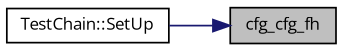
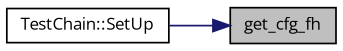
  digraph {
    rankdir=RL
    fontname="Open Sans"
    node [color=black fontname="Open Sans" fontsize=10 shape=record style=filled]
-   n1 [fillcolor=grey75 fontcolor=black height=0.2 label=cfg_cfg_fh width=0.4]
+   n1 [fillcolor=grey75 fontcolor=black height=0.2 label=get_cfg_fh width=0.4]
    n2 [fillcolor=white height=0.2 label="TestChain::SetUp" width=0.4]
    n1 -> n2 [color=midnightblue dir=back fontname="Open Sans" fontsize=10 labelfontname=Helvetica labelfontsize=10 style=solid]
  }
